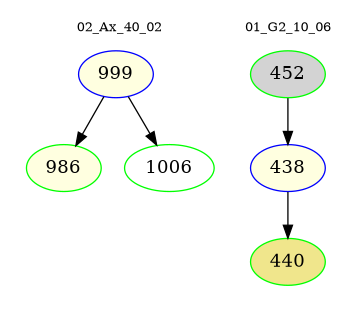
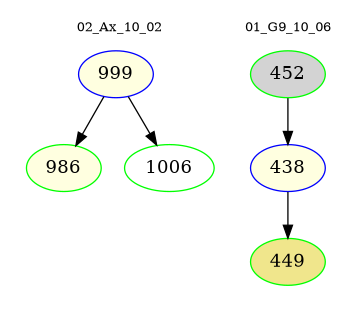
  digraph {
    node [color=green fillcolor=lightyellow style=filled]
    edge [color=black]
    n1 [color=blue label=999]
    n2 [label=986]
    n3 [fillcolor=white label=1006]
    n4 [color=blue label=438]
-   n5 [fillcolor=khaki label=440]
+   n5 [fillcolor=khaki label=449]
    n6 [fillcolor=lightgrey label=452]
    subgraph cluster_1 {
      color=white
      fontsize=10
-     label="02_Ax_40_02"
+     label="02_Ax_10_02"
      n1
      n2
      n3
    }
    subgraph cluster_2 {
      color=white
      fontsize=10
-     label="01_G2_10_06"
+     label="01_G9_10_06"
      n4
      n5
      n6
    }
    n1 -> n2
    n1 -> n3
    n4 -> n5
    n6 -> n4
  }
